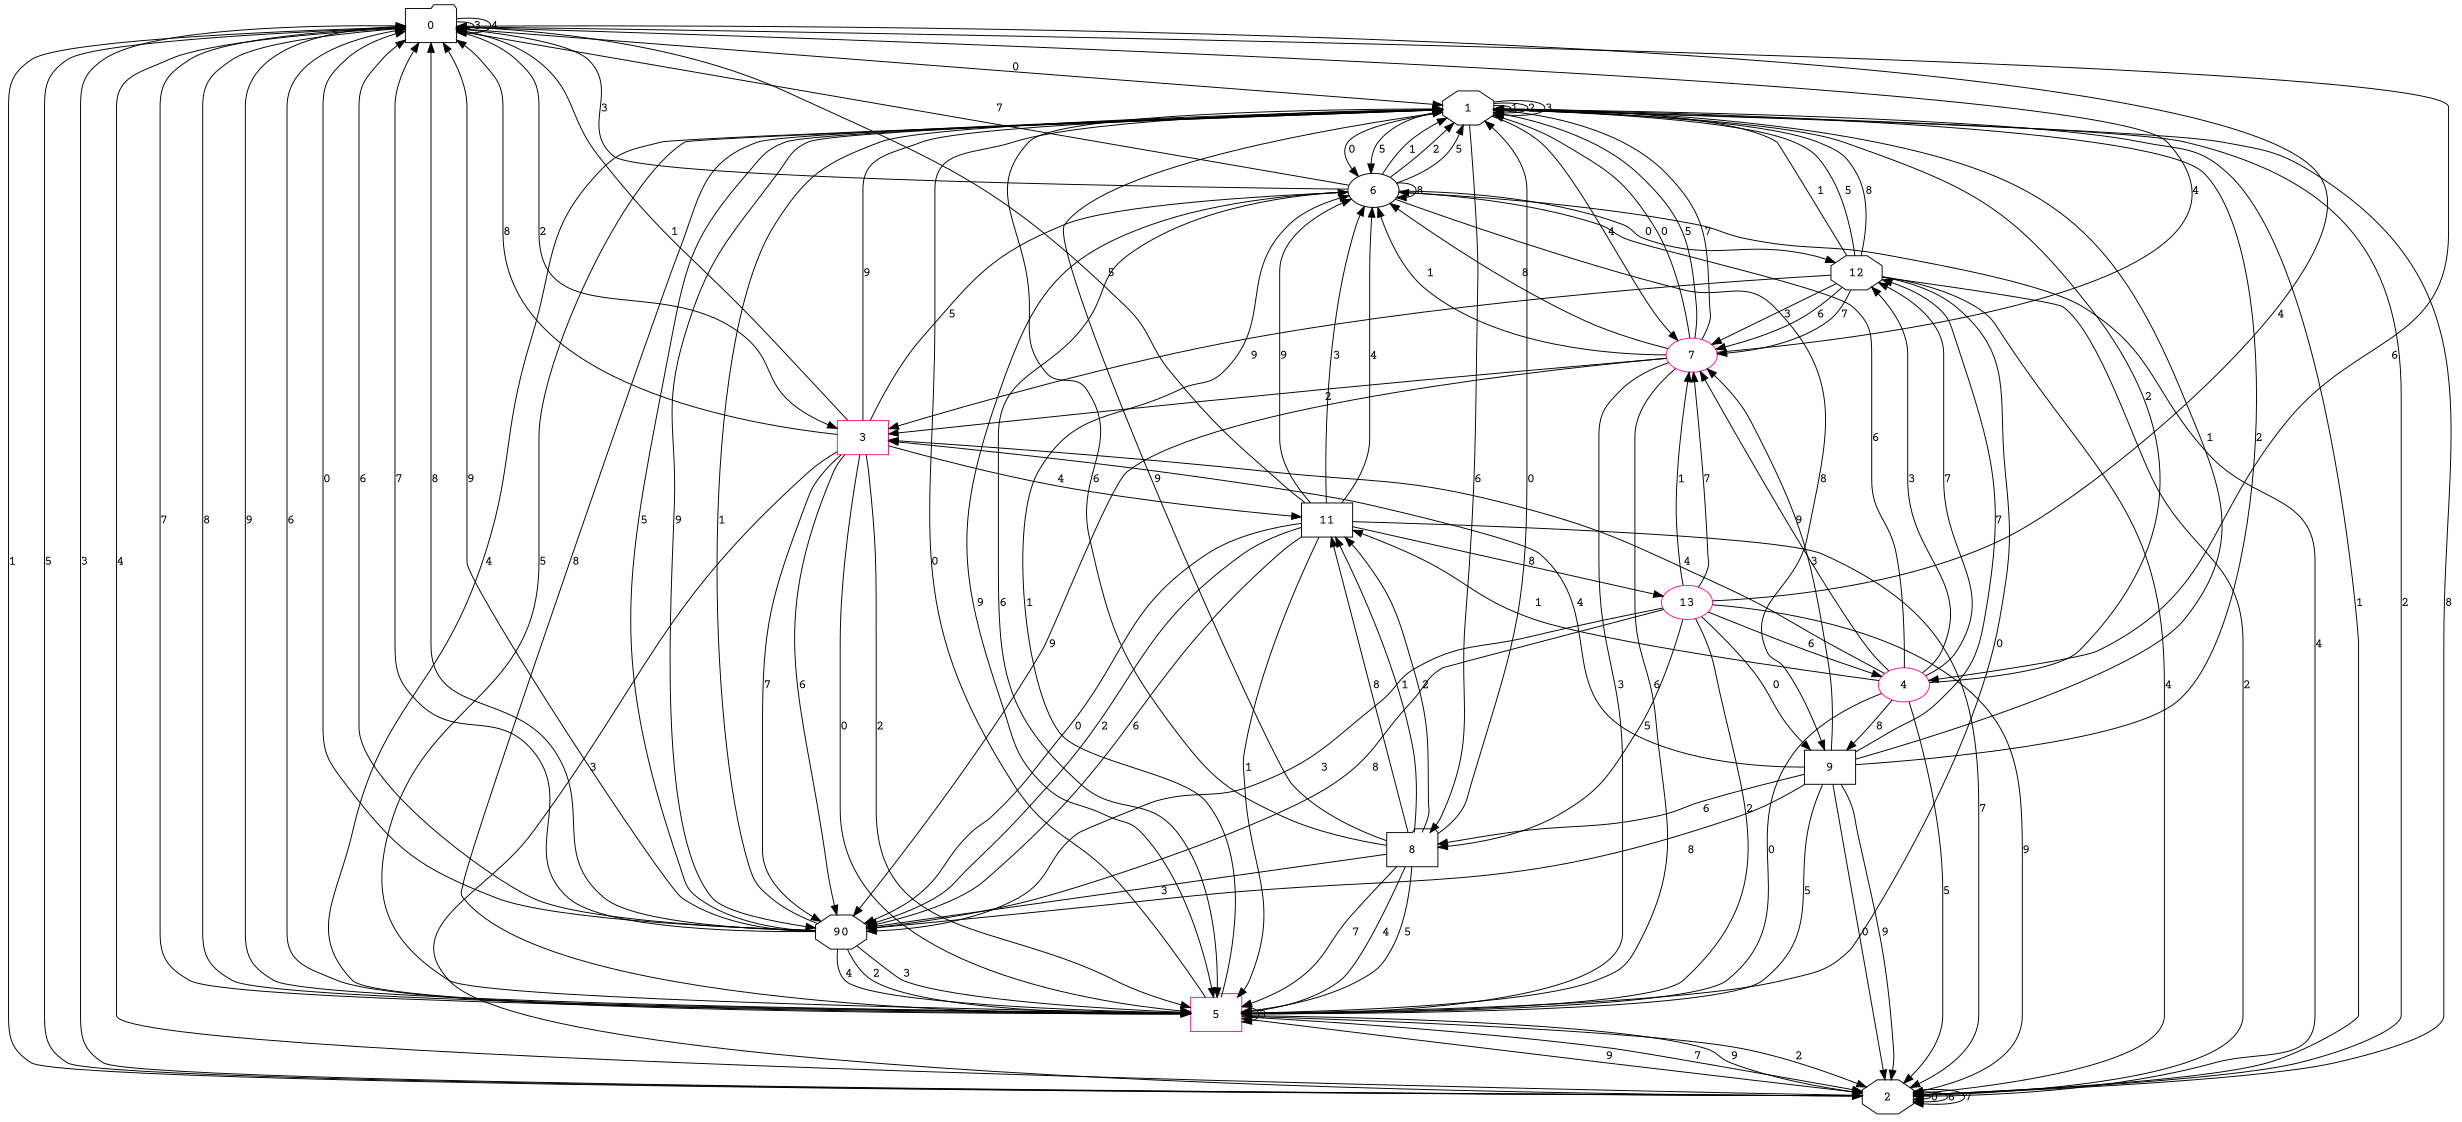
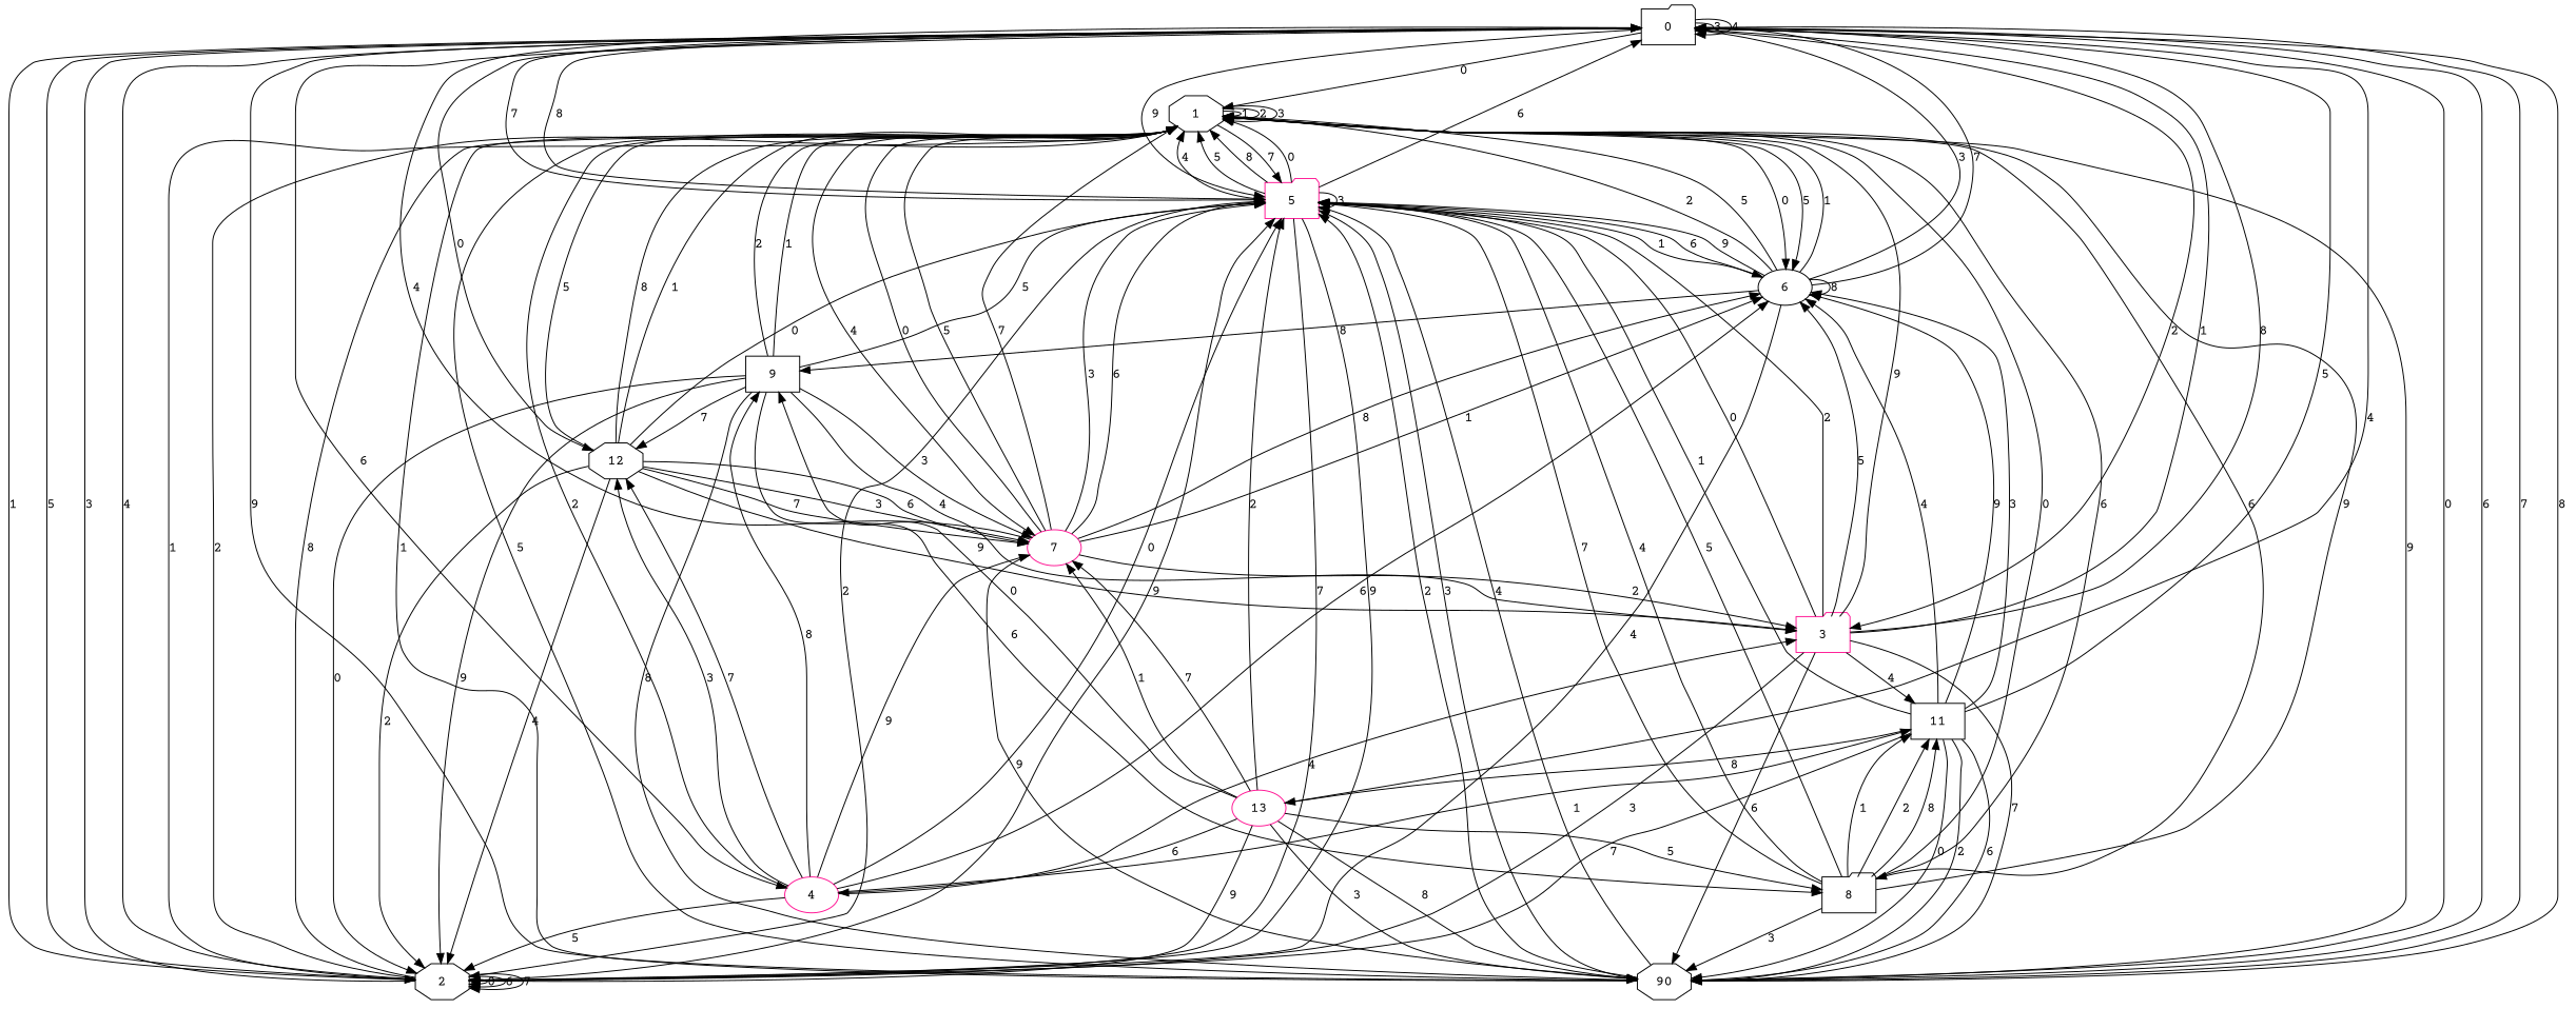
  digraph {
    fontname="Courier Prime"
    node [color=black fontname="Courier Prime" shape=folder]
    edge [fontname="Courier Prime"]
    n1 [label=0]
    n2 [label=1 shape=octagon]
    n3 [label=2 shape=octagon]
-   n4 [color=deeppink label=3 shape=box]
+   n4 [color=deeppink label=3]
    n5 [color=deeppink label=4 shape=ellipse]
    n6 [color=deeppink label=5]
    n7 [label=6 shape=ellipse]
    n8 [color=deeppink label=7 shape=ellipse]
    n9 [label=8]
    n10 [label=90 shape=octagon]
    n11 [label=11 shape=box]
    n12 [label=9 shape=box]
    n13 [label=12 shape=octagon]
    n14 [color=deeppink label=13 shape=ellipse]
    n1 -> n1 [label=3]
    n1 -> n1 [label=4]
    n1 -> n2 [label=0]
    n1 -> n3 [label=1]
    n1 -> n3 [label=5]
    n1 -> n4 [label=2]
    n1 -> n5 [label=6]
    n1 -> n6 [label=7]
    n1 -> n6 [label=8]
    n1 -> n6 [label=9]
    n2 -> n2 [label=1]
    n2 -> n2 [label=2]
    n2 -> n2 [label=3]
+   n2 -> n6 [label=7]
    n2 -> n7 [label=0]
    n2 -> n7 [label=5]
    n2 -> n8 [label=4]
    n2 -> n9 [label=6]
    n2 -> n10 [label=9]
    n3 -> n1 [label=3]
    n3 -> n1 [label=4]
    n3 -> n2 [label=1]
    n3 -> n2 [label=2]
    n3 -> n2 [label=8]
    n3 -> n3 [label=0]
    n3 -> n3 [label=6]
    n3 -> n3 [label=7]
    n3 -> n6 [label=9]
    n4 -> n1 [label=1]
    n4 -> n1 [label=8]
    n4 -> n2 [label=9]
    n4 -> n3 [label=3]
    n4 -> n6 [label=0]
    n4 -> n6 [label=2]
    n4 -> n7 [label=5]
    n4 -> n10 [label=6]
    n4 -> n10 [label=7]
    n4 -> n11 [label=4]
    n5 -> n2 [label=2]
    n5 -> n3 [label=5]
    n5 -> n4 [label=4]
    n5 -> n6 [label=0]
    n5 -> n7 [label=6]
    n5 -> n8 [label=9]
    n5 -> n11 [label=1]
    n5 -> n12 [label=8]
    n5 -> n13 [label=3]
    n5 -> n13 [label=7]
    n6 -> n1 [label=6]
    n6 -> n2 [label=0]
    n6 -> n2 [label=4]
    n6 -> n2 [label=5]
    n6 -> n2 [label=8]
    n6 -> n3 [label=2]
    n6 -> n3 [label=7]
    n6 -> n3 [label=9]
    n6 -> n6 [label=3]
    n6 -> n7 [label=1]
    n7 -> n1 [label=3]
    n7 -> n1 [label=7]
    n7 -> n2 [label=1]
    n7 -> n2 [label=2]
    n7 -> n2 [label=5]
    n7 -> n3 [label=4]
    n7 -> n6 [label=6]
    n7 -> n6 [label=9]
    n7 -> n7 [label=8]
    n7 -> n12 [label=8]
-   n7 -> n13 [label=0]
+   n1 -> n13 [label=0]
    n8 -> n1 [label=4]
    n8 -> n2 [label=0]
    n8 -> n2 [label=5]
    n8 -> n2 [label=7]
    n8 -> n4 [label=2]
    n8 -> n6 [label=3]
    n8 -> n6 [label=6]
    n8 -> n7 [label=1]
    n8 -> n7 [label=8]
    n8 -> n10 [label=9]
    n9 -> n2 [label=0]
    n9 -> n2 [label=6]
    n9 -> n2 [label=9]
    n9 -> n6 [label=4]
    n9 -> n6 [label=5]
    n9 -> n6 [label=7]
    n9 -> n10 [label=3]
    n9 -> n11 [label=1]
    n9 -> n11 [label=2]
    n9 -> n11 [label=8]
    n10 -> n1 [label=0]
    n10 -> n1 [label=6]
    n10 -> n1 [label=7]
    n10 -> n1 [label=8]
    n10 -> n1 [label=9]
    n10 -> n2 [label=1]
    n10 -> n2 [label=5]
    n10 -> n6 [label=2]
    n10 -> n6 [label=3]
    n10 -> n6 [label=4]
    n11 -> n1 [label=5]
    n11 -> n3 [label=7]
    n11 -> n6 [label=1]
    n11 -> n7 [label=3]
    n11 -> n7 [label=4]
    n11 -> n7 [label=9]
    n11 -> n10 [label=0]
    n11 -> n10 [label=2]
    n11 -> n10 [label=6]
    n11 -> n14 [label=8]
    n12 -> n2 [label=1]
    n12 -> n2 [label=2]
    n12 -> n3 [label=0]
    n12 -> n3 [label=9]
    n12 -> n4 [label=4]
    n12 -> n6 [label=5]
    n12 -> n8 [label=3]
    n12 -> n9 [label=6]
    n12 -> n10 [label=8]
    n12 -> n13 [label=7]
    n13 -> n2 [label=1]
    n13 -> n2 [label=5]
    n13 -> n2 [label=8]
    n13 -> n3 [label=2]
    n13 -> n3 [label=4]
    n13 -> n4 [label=9]
    n13 -> n6 [label=0]
    n13 -> n8 [label=3]
    n13 -> n8 [label=6]
    n13 -> n8 [label=7]
    n14 -> n1 [label=4]
    n14 -> n3 [label=9]
    n14 -> n5 [label=6]
    n14 -> n6 [label=2]
    n14 -> n8 [label=1]
    n14 -> n8 [label=7]
    n14 -> n9 [label=5]
    n14 -> n10 [label=3]
    n14 -> n10 [label=8]
    n14 -> n12 [label=0]
  }
